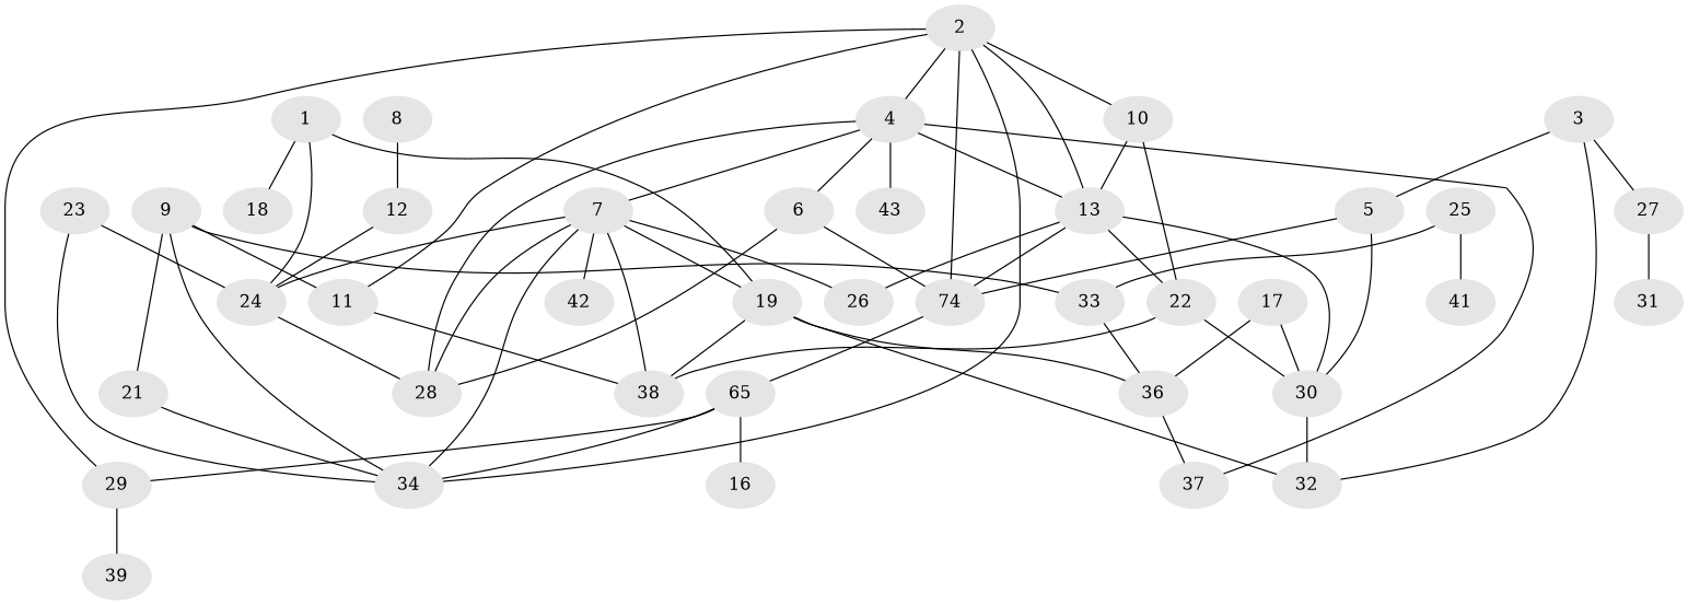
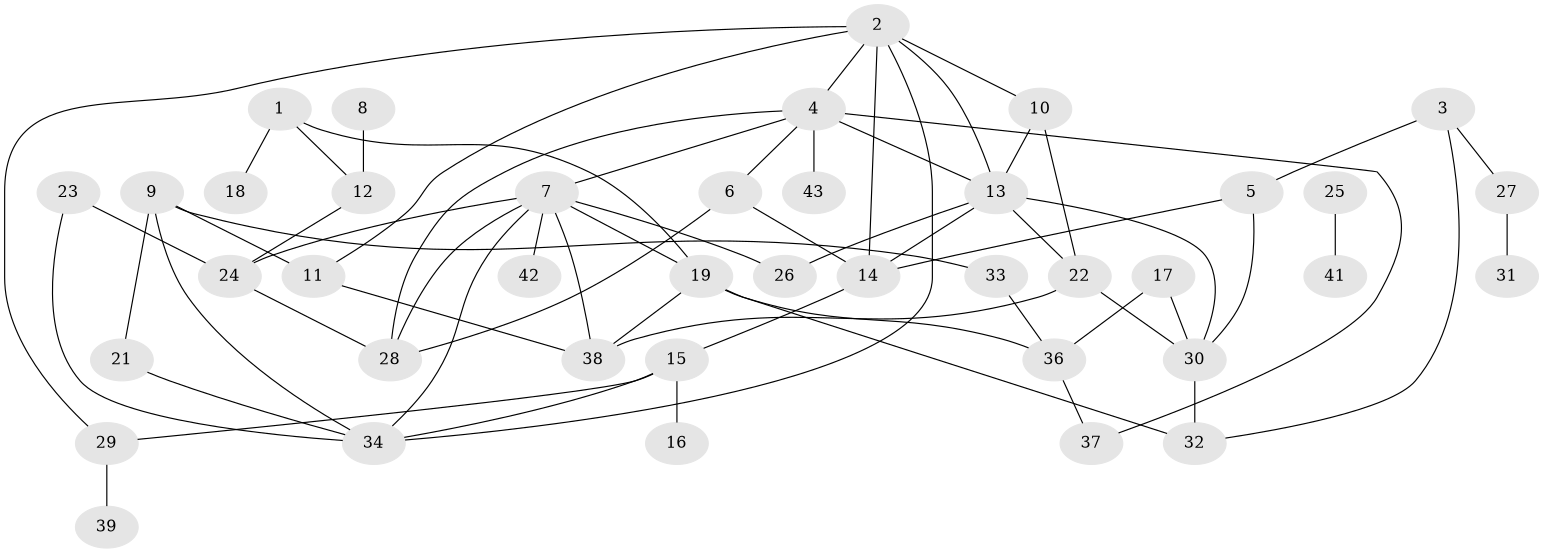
  graph {
    node [color=gray90 style=filled]
    edge [weight=1.0]
    1
    18
    19
    24
    32
    38
    36
    28
    2
    4
    10
    11
    13
-   14 [label=74]
+   14
    29
    34
    6
    7
    37
    43
    22
    30
    26
-   15 [label=65]
+   15
    39
    3
    5
    27
    31
    42
    8
    12
    9
    21
    33
    16
    17
    23
    25
    41
    1 -- 18
    1 -- 19
-   1 -- 24
+   1 -- 12
    19 -- 32
    19 -- 38
    19 -- 36
    24 -- 28
    36 -- 37
    2 -- 4
    2 -- 10
    2 -- 11
    2 -- 13
    2 -- 14
    2 -- 29
    2 -- 34
    4 -- 28
    4 -- 13
    4 -- 6
    4 -- 7
    4 -- 37
    4 -- 43
    10 -- 13
    10 -- 22
    11 -- 38
    13 -- 14
    13 -- 22
    13 -- 30
    13 -- 26
    14 -- 15
    29 -- 39
    6 -- 28
    6 -- 14
    7 -- 19
    7 -- 24
    7 -- 38
    7 -- 28
    7 -- 34
    7 -- 26
    7 -- 42
    22 -- 38
    22 -- 30
    30 -- 32
    15 -- 29
    15 -- 34
    15 -- 16
    3 -- 32
    3 -- 5
    3 -- 27
    5 -- 14
    5 -- 30
    27 -- 31
    8 -- 12
    12 -- 24
    9 -- 11
    9 -- 34
    9 -- 21
    9 -- 33
    21 -- 34
    33 -- 36
    17 -- 36
    17 -- 30
    23 -- 24
    23 -- 34
-   25 -- 33
    25 -- 41
  }
